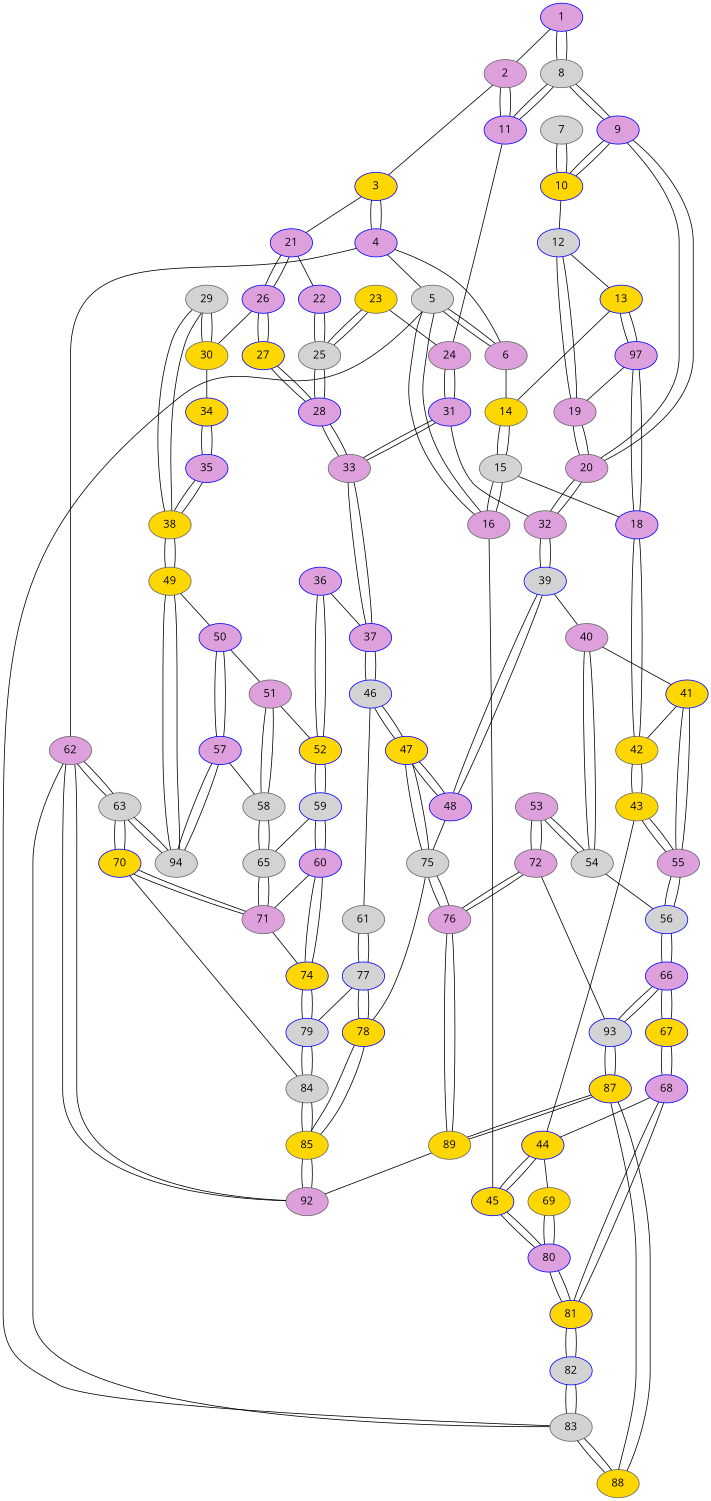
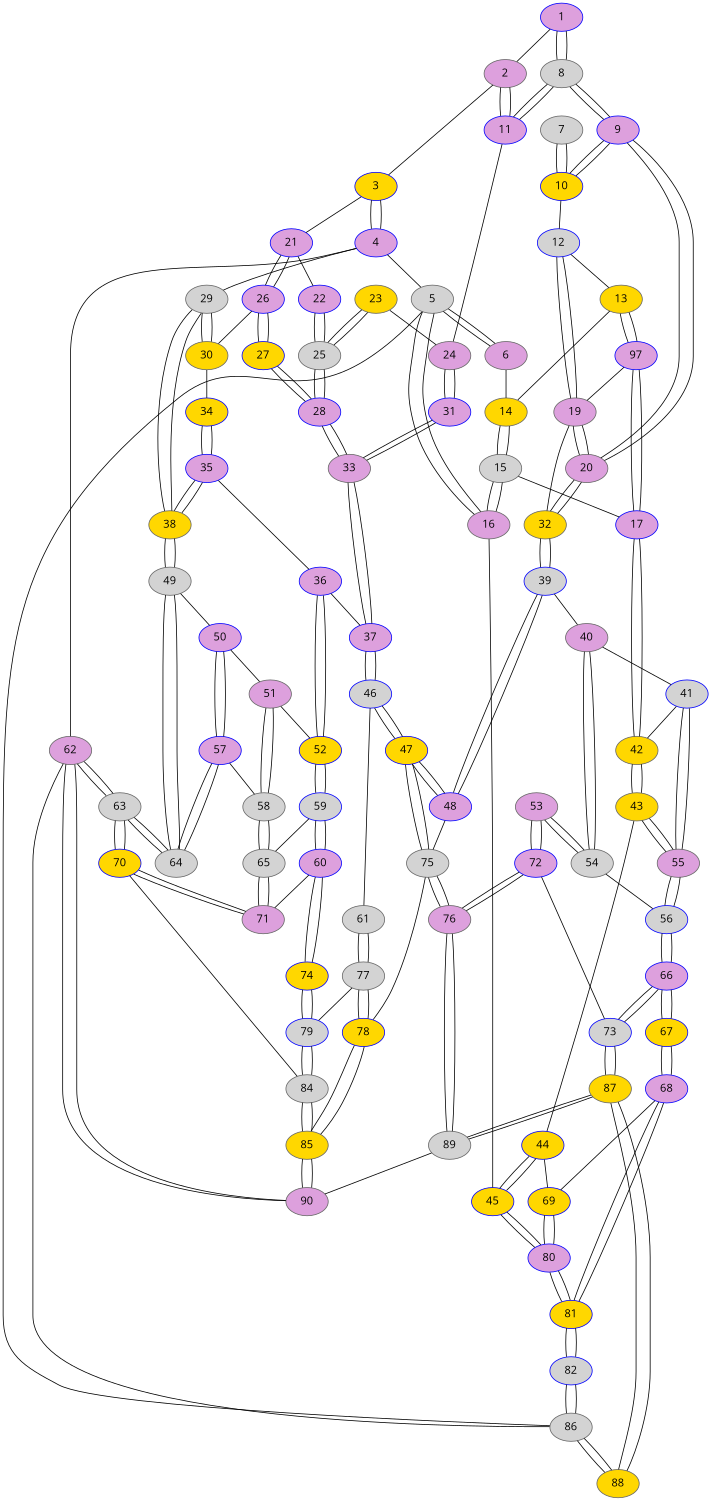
  graph {
    fontname="Open Sans"
    node [color=blue fillcolor=plum fontname="Open Sans" style=filled]
    edge [fontname="Open Sans"]
    2 [color=gray40]
    1
    8 [color=gray40 fillcolor=lightgrey]
    3 [fillcolor=gold]
    11
    9
    4
    21
    24 [color=gray40]
    5 [color=gray40 fillcolor=lightgrey]
    29 [color=gray40 fillcolor=lightgrey]
    62 [color=gray40]
    22
    26
    6 [color=gray40]
    16 [color=gray40]
-   83 [color=gray40 fillcolor=lightgrey]
+   83 [color=gray40 fillcolor=lightgrey label=86]
    30 [color=gray40 fillcolor=gold]
    38 [color=gray40 fillcolor=gold]
    63 [color=gray40 fillcolor=lightgrey]
-   90 [color=gray40 label=92]
+   90 [color=gray40]
    14 [color=gray40 fillcolor=gold]
    45 [fillcolor=gold]
    88 [color=gray40 fillcolor=gold]
    7 [color=gray40 fillcolor=lightgrey]
    10 [fillcolor=gold]
    15 [color=gray40 fillcolor=lightgrey]
    12 [fillcolor=lightgrey]
    20 [color=gray40]
-   32 [color=gray40]
-   13 [fillcolor=gold]
+   32 [color=gray40 fillcolor=gold]
+   13 [color=gray40 fillcolor=gold]
    19 [color=gray40]
    31
    n34 [label=97]
-   18
+   18 [label=17]
    42 [color=gray40 fillcolor=gold]
    80
    43 [color=gray40 fillcolor=gold]
    39 [fillcolor=lightgrey]
    25 [color=gray40 fillcolor=lightgrey]
    27 [fillcolor=gold]
    23 [color=gray40 fillcolor=gold]
    28
    33 [color=gray40]
    34 [fillcolor=gold]
    35
    37
-   49 [color=gray40 fillcolor=gold]
+   49 [color=gray40 fillcolor=lightgrey]
    40 [color=gray40]
    48
    46 [fillcolor=lightgrey]
    36
    52 [fillcolor=gold]
    59 [fillcolor=lightgrey]
    47 [fillcolor=gold]
    61 [color=gray40 fillcolor=lightgrey]
    50
-   64 [color=gray40 fillcolor=lightgrey label=94]
-   41 [fillcolor=gold]
+   64 [color=gray40 fillcolor=lightgrey]
+   41 [fillcolor=lightgrey]
    54 [color=gray40 fillcolor=lightgrey]
    75 [color=gray40 fillcolor=lightgrey]
    55 [color=gray40]
    56 [fillcolor=lightgrey]
    44 [fillcolor=gold]
-   69 [color=gray40 fillcolor=gold]
+   69 [fillcolor=gold]
    81 [fillcolor=gold]
-   77 [fillcolor=lightgrey]
+   77 [color=gray40 fillcolor=lightgrey]
    76 [color=gray40]
    78 [fillcolor=gold]
    53 [color=gray40]
-   72 [color=gray40]
+   72
    51 [color=gray40]
    57
    58 [color=gray40 fillcolor=lightgrey]
    65 [color=gray40 fillcolor=lightgrey]
    60
-   73 [fillcolor=lightgrey label=93]
+   73 [fillcolor=lightgrey]
    66
    67 [fillcolor=gold]
    71 [color=gray40]
    74 [fillcolor=gold]
    79 [fillcolor=lightgrey]
    70 [fillcolor=gold]
    84 [color=gray40 fillcolor=lightgrey]
    68
-   87 [fillcolor=gold]
+   87 [color=gray40 fillcolor=gold]
    82 [fillcolor=lightgrey]
    85 [color=gray40 fillcolor=gold]
-   89 [color=gray40 fillcolor=gold]
+   89 [color=gray40 fillcolor=lightgrey]
    2 -- 3
    2 -- 11
    2 -- 11
    1 -- 2
    1 -- 8
    1 -- 8
    8 -- 11
    8 -- 11
    8 -- 9
    8 -- 9
    3 -- 4
    3 -- 4
    3 -- 21
    11 -- 24
    9 -- 10
    9 -- 10
    9 -- 20
    9 -- 20
    4 -- 5
-   4 -- 6
+   4 -- 29
    4 -- 62
    21 -- 22
    21 -- 26
    21 -- 26
    24 -- 31
    24 -- 31
    5 -- 6
    5 -- 6
    5 -- 16
    5 -- 16
    5 -- 83
    29 -- 30
    29 -- 30
    29 -- 38
    29 -- 38
    62 -- 83
    62 -- 63
    62 -- 63
    62 -- 90
    62 -- 90
    22 -- 25
    22 -- 25
    26 -- 30
    26 -- 27
    26 -- 27
    6 -- 14
    16 -- 45
    83 -- 88
    83 -- 88
    30 -- 34
    38 -- 49
    38 -- 49
    63 -- 64
    63 -- 64
    63 -- 70
    63 -- 70
    14 -- 15
    14 -- 15
    45 -- 80
    45 -- 80
    7 -- 10
    7 -- 10
    10 -- 12
    15 -- 16
    15 -- 16
    15 -- 18
    12 -- 13
    12 -- 19
    12 -- 19
    20 -- 32
    20 -- 32
    32 -- 39
    32 -- 39
    13 -- 14
    13 -- n34
    13 -- n34
    19 -- 20
    19 -- 20
-   31 -- 32
+   19 -- 32
    31 -- 33
    31 -- 33
    n34 -- 19
    n34 -- 18
    n34 -- 18
    18 -- 42
    18 -- 42
    42 -- 43
    42 -- 43
    80 -- 81
    80 -- 81
    43 -- 55
    43 -- 55
    43 -- 44
    39 -- 40
    39 -- 48
    39 -- 48
    25 -- 28
    25 -- 28
    27 -- 28
    27 -- 28
    23 -- 24
    23 -- 25
    23 -- 25
    28 -- 33
    28 -- 33
    33 -- 37
    33 -- 37
    34 -- 35
    34 -- 35
    35 -- 38
    35 -- 38
+   35 -- 36
    37 -- 46
    37 -- 46
    49 -- 50
    49 -- 64
    49 -- 64
    40 -- 41
    40 -- 54
    40 -- 54
    48 -- 75
    46 -- 47
    46 -- 47
    46 -- 61
    36 -- 37
    36 -- 52
    36 -- 52
    52 -- 59
    52 -- 59
    59 -- 65
    59 -- 60
    59 -- 60
    47 -- 48
    47 -- 48
    47 -- 75
    47 -- 75
    61 -- 77
    61 -- 77
    50 -- 51
    50 -- 57
    50 -- 57
    41 -- 42
    41 -- 55
    41 -- 55
    54 -- 56
    75 -- 76
    75 -- 76
    75 -- 78
    55 -- 56
    55 -- 56
    56 -- 66
    56 -- 66
    44 -- 45
    44 -- 45
    44 -- 69
    69 -- 80
    69 -- 80
    81 -- 82
    81 -- 82
    77 -- 78
    77 -- 78
    77 -- 79
    76 -- 89
    76 -- 89
    78 -- 85
    78 -- 85
    53 -- 54
    53 -- 54
    53 -- 72
    53 -- 72
    72 -- 76
    72 -- 76
    72 -- 73
    51 -- 52
    51 -- 58
    51 -- 58
    57 -- 64
    57 -- 64
    57 -- 58
    58 -- 65
    58 -- 65
    65 -- 71
    65 -- 71
    60 -- 71
    60 -- 74
    60 -- 74
    73 -- 87
    73 -- 87
    66 -- 73
    66 -- 73
    66 -- 67
    66 -- 67
    67 -- 68
    67 -- 68
-   71 -- 74
    74 -- 79
    74 -- 79
    79 -- 84
    79 -- 84
    70 -- 71
    70 -- 71
    70 -- 84
    84 -- 85
    84 -- 85
-   68 -- 44
+   68 -- 69
    68 -- 81
    68 -- 81
    87 -- 88
    87 -- 88
    87 -- 89
    87 -- 89
    82 -- 83
    82 -- 83
    85 -- 90
    85 -- 90
    89 -- 90
  }
